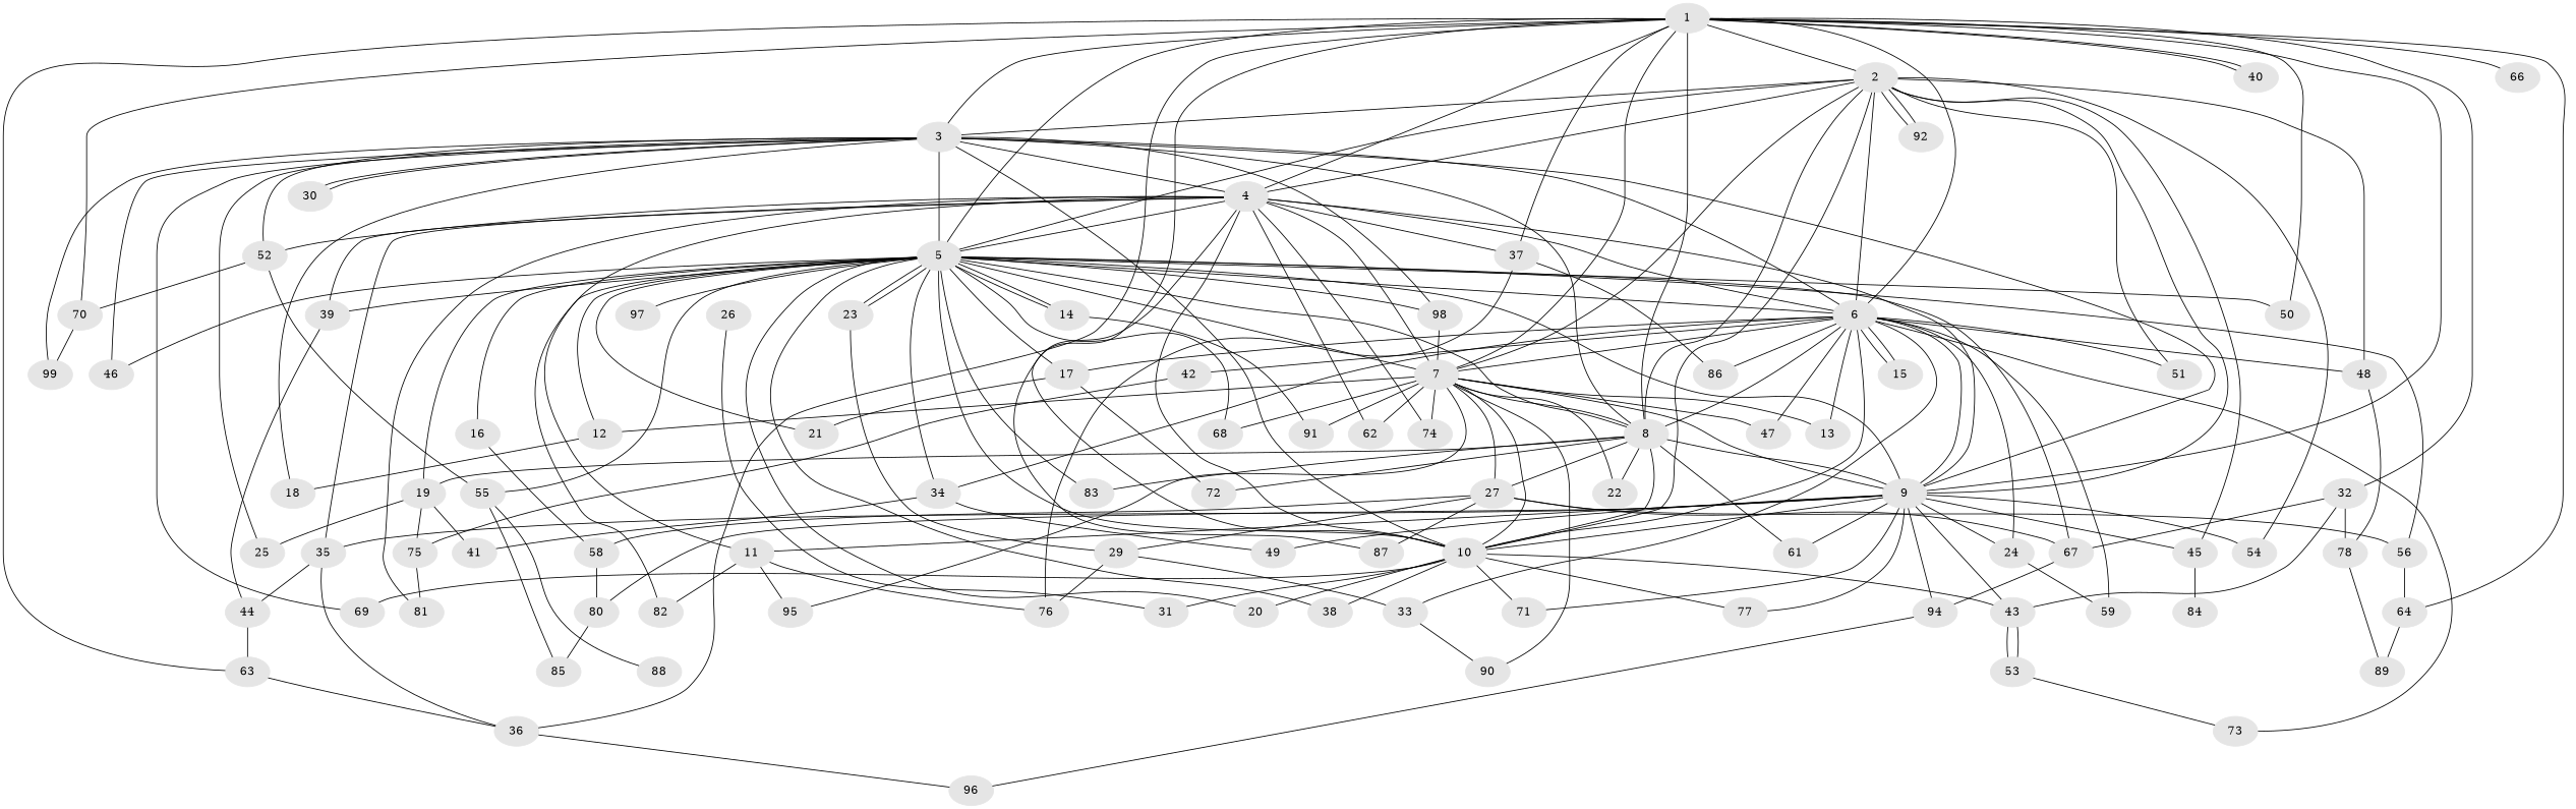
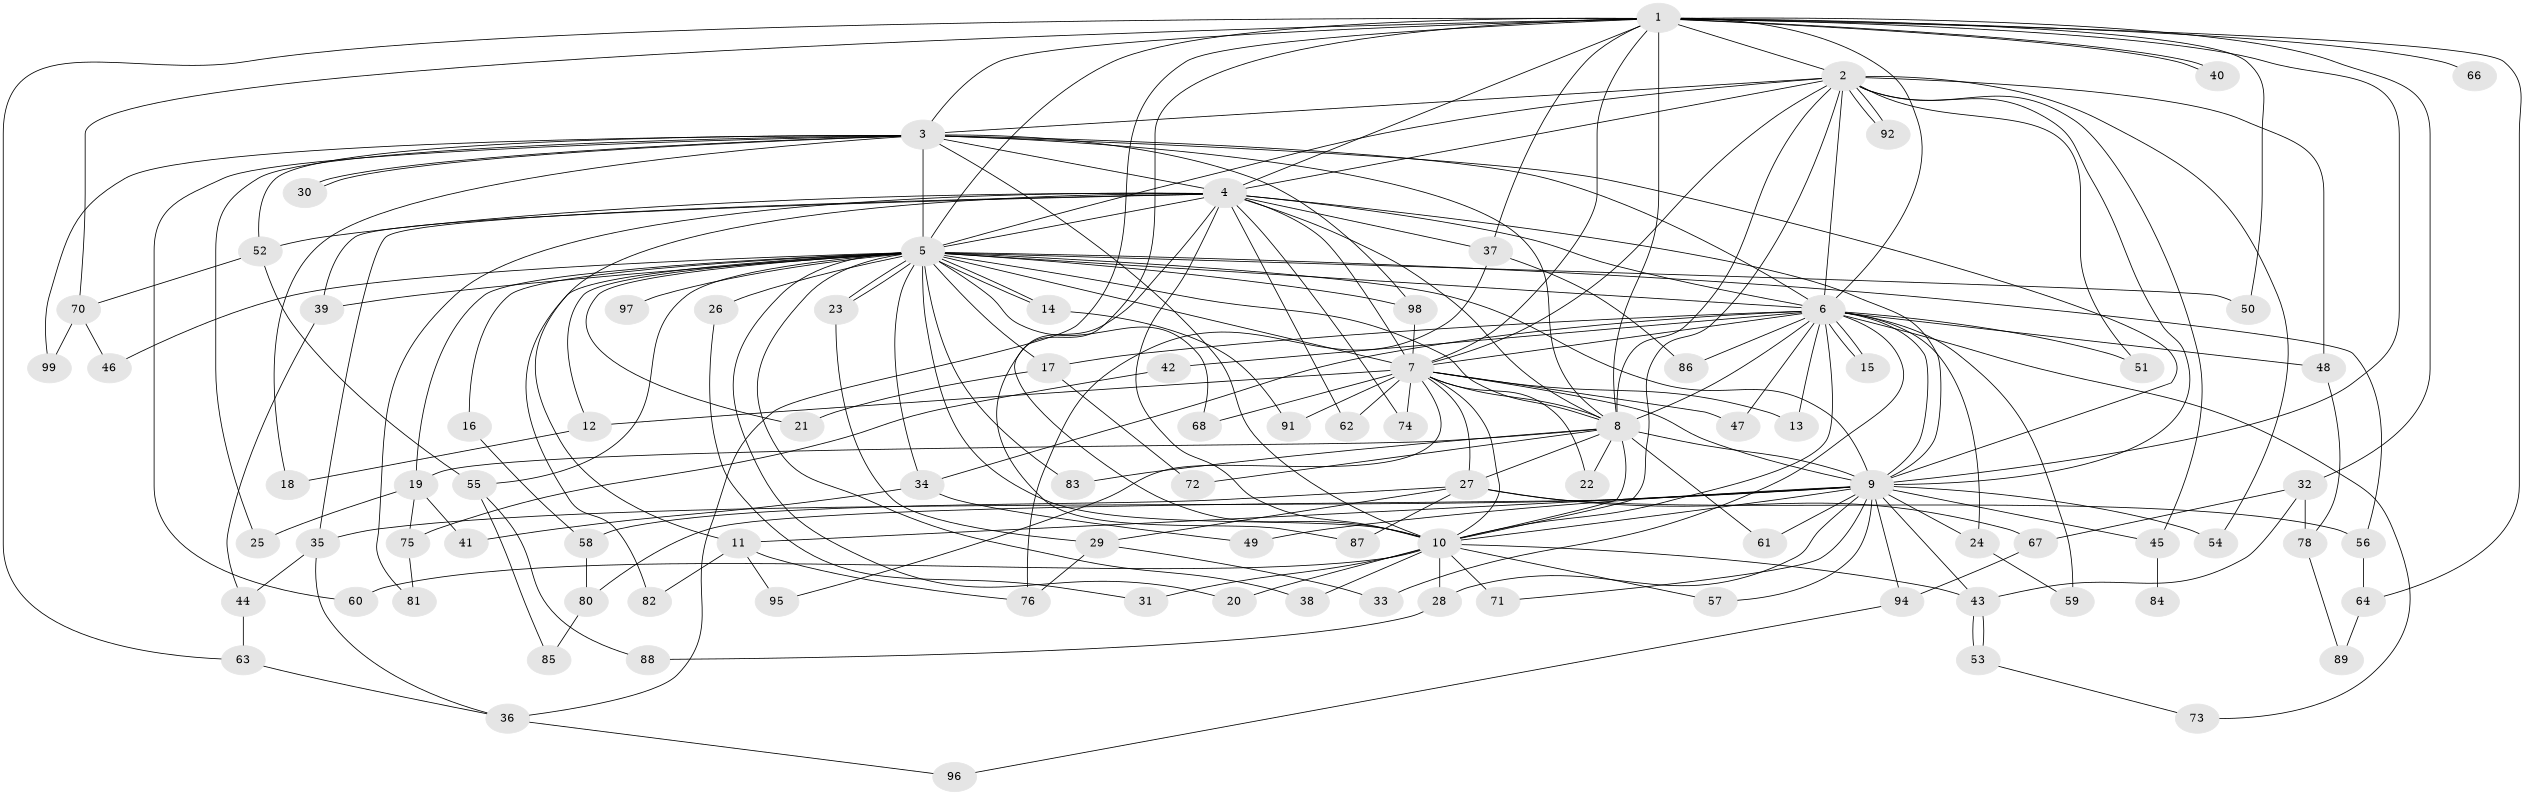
  graph {
    node [color=gray90 style=filled]
    1
    2
    3
    4
    5
    6
    7
    8
    9
    10
    32
    36
    37
    40
    50
    63
    64
    66
    70
    45
    48
    51
    54
    92
    18
    25
    30
    46
    52
-   69
+   69 [label=60]
    n31 [label=99]
    98
    11
    35
    39
    62
    74
    81
    87
    16
    26
    12
    14
    17
    19
    20
    21
    23
    34
    38
    55
    56
    68
    82
    83
    97
    13
    15
    24
    33
    42
    47
    59
    73
    86
    22
    27
-   90
    91
    95
    61
    72
+   28
    43
    49
-   57 [label=77]
+   57
    71
    80
    94
    31
    58
    67
    78
    96
    76
    89
    84
    44
    41
    75
    29
    88
    85
    53
    1 -- 2
    1 -- 3
    1 -- 4
    1 -- 5
    1 -- 6
    1 -- 7
    1 -- 8
    1 -- 9
    1 -- 10
    1 -- 32
    1 -- 36
    1 -- 37
    1 -- 40
    1 -- 40
    1 -- 50
    1 -- 63
    1 -- 64
    1 -- 66
    1 -- 70
    2 -- 3
    2 -- 4
    2 -- 5
    2 -- 6
    2 -- 7
    2 -- 8
    2 -- 9
    2 -- 10
    2 -- 45
    2 -- 48
    2 -- 51
    2 -- 54
    2 -- 92
    2 -- 92
    3 -- 4
    3 -- 5
    3 -- 6
    3 -- 8
    3 -- 9
    3 -- 10
    3 -- 18
    3 -- 25
    3 -- 30
    3 -- 30
-   3 -- 46
+   70 -- 46
    3 -- 52
    3 -- 69
    3 -- n31
    3 -- 98
    4 -- 5
    4 -- 6
    4 -- 7
+   4 -- 8
    4 -- 9
    4 -- 10
    4 -- 37
    4 -- 52
    4 -- 11
    4 -- 35
    4 -- 39
    4 -- 62
    4 -- 74
    4 -- 81
    4 -- 87
    5 -- 6
    5 -- 7
    5 -- 8
    5 -- 9
    5 -- 10
    5 -- 50
    5 -- 46
    5 -- 98
    5 -- 39
    5 -- 16
-   5 -- 67
+   5 -- 26
    5 -- 12
    5 -- 14
    5 -- 14
    5 -- 17
    5 -- 19
    5 -- 20
    5 -- 21
    5 -- 23
    5 -- 23
    5 -- 34
    5 -- 38
    5 -- 55
    5 -- 56
    5 -- 68
    5 -- 82
    5 -- 83
    5 -- 97
    6 -- 7
    6 -- 8
    6 -- 9
    6 -- 10
    6 -- 48
    6 -- 51
    6 -- 17
    6 -- 34
    6 -- 13
    6 -- 15
    6 -- 15
    6 -- 24
    6 -- 33
    6 -- 42
    6 -- 47
    6 -- 59
    6 -- 73
    6 -- 86
    7 -- 8
    7 -- 9
    7 -- 10
    7 -- 62
    7 -- 74
    7 -- 12
    7 -- 68
    7 -- 13
    7 -- 47
    7 -- 22
    7 -- 27
-   7 -- 90
    7 -- 91
    7 -- 95
    8 -- 9
    8 -- 10
    8 -- 19
    8 -- 83
    8 -- 22
    8 -- 27
    8 -- 61
    8 -- 72
    9 -- 10
    9 -- 45
    9 -- 54
    9 -- 11
    9 -- 35
    9 -- 24
    9 -- 61
+   9 -- 28
    9 -- 43
    9 -- 49
    9 -- 57
    9 -- 71
    9 -- 80
    9 -- 94
    10 -- 69
    10 -- 20
    10 -- 38
+   10 -- 28
    10 -- 43
    10 -- 57
    10 -- 71
    10 -- 31
    32 -- 43
    32 -- 67
    32 -- 78
    36 -- 96
    37 -- 86
    37 -- 76
    63 -- 36
    64 -- 89
    70 -- n31
    45 -- 84
    48 -- 78
    52 -- 70
    52 -- 55
    98 -- 7
    11 -- 82
    11 -- 95
    11 -- 76
    35 -- 36
    35 -- 44
    39 -- 44
    16 -- 58
    26 -- 31
    12 -- 18
    14 -- 91
    17 -- 21
    17 -- 72
    19 -- 25
    19 -- 41
    19 -- 75
    23 -- 29
    34 -- 49
    34 -- 41
    55 -- 88
    55 -- 85
    56 -- 64
    24 -- 59
-   33 -- 90
    42 -- 75
    27 -- 87
    27 -- 56
    27 -- 58
    27 -- 67
    27 -- 29
+   28 -- 88
    43 -- 53
    43 -- 53
    80 -- 85
    94 -- 96
    58 -- 80
    67 -- 94
    78 -- 89
    44 -- 63
    75 -- 81
    29 -- 33
    29 -- 76
    53 -- 73
  }
